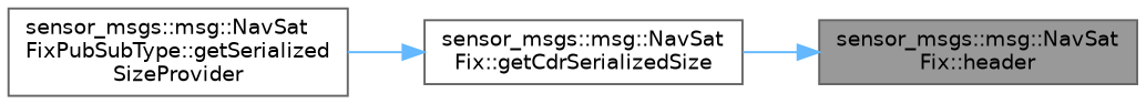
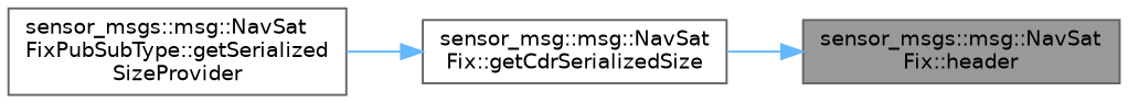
  digraph {
    rankdir=RL
    node [color=grey40 fillcolor=white fontname=Helvetica fontsize=10 shape=box style=filled]
    edge [color=steelblue1 dir=back fontname=Helvetica fontsize=10 labelfontname=Helvetica labelfontsize=10 style=solid]
    n1 [color=gray40 fillcolor=grey60 fontcolor=black height=0.2 label="sensor_msgs::msg::NavSat\lFix::header" width=0.4]
-   n2 [height=0.2 label="sensor_msgs::msg::NavSat\lFix::getCdrSerializedSize" width=0.4]
+   n2 [height=0.2 label="sensor_msg::msg::NavSat\lFix::getCdrSerializedSize" width=0.4]
    n3 [height=0.2 label="sensor_msgs::msg::NavSat\lFixPubSubType::getSerialized\lSizeProvider" width=0.4]
    n1 -> n2
    n2 -> n3
  }
